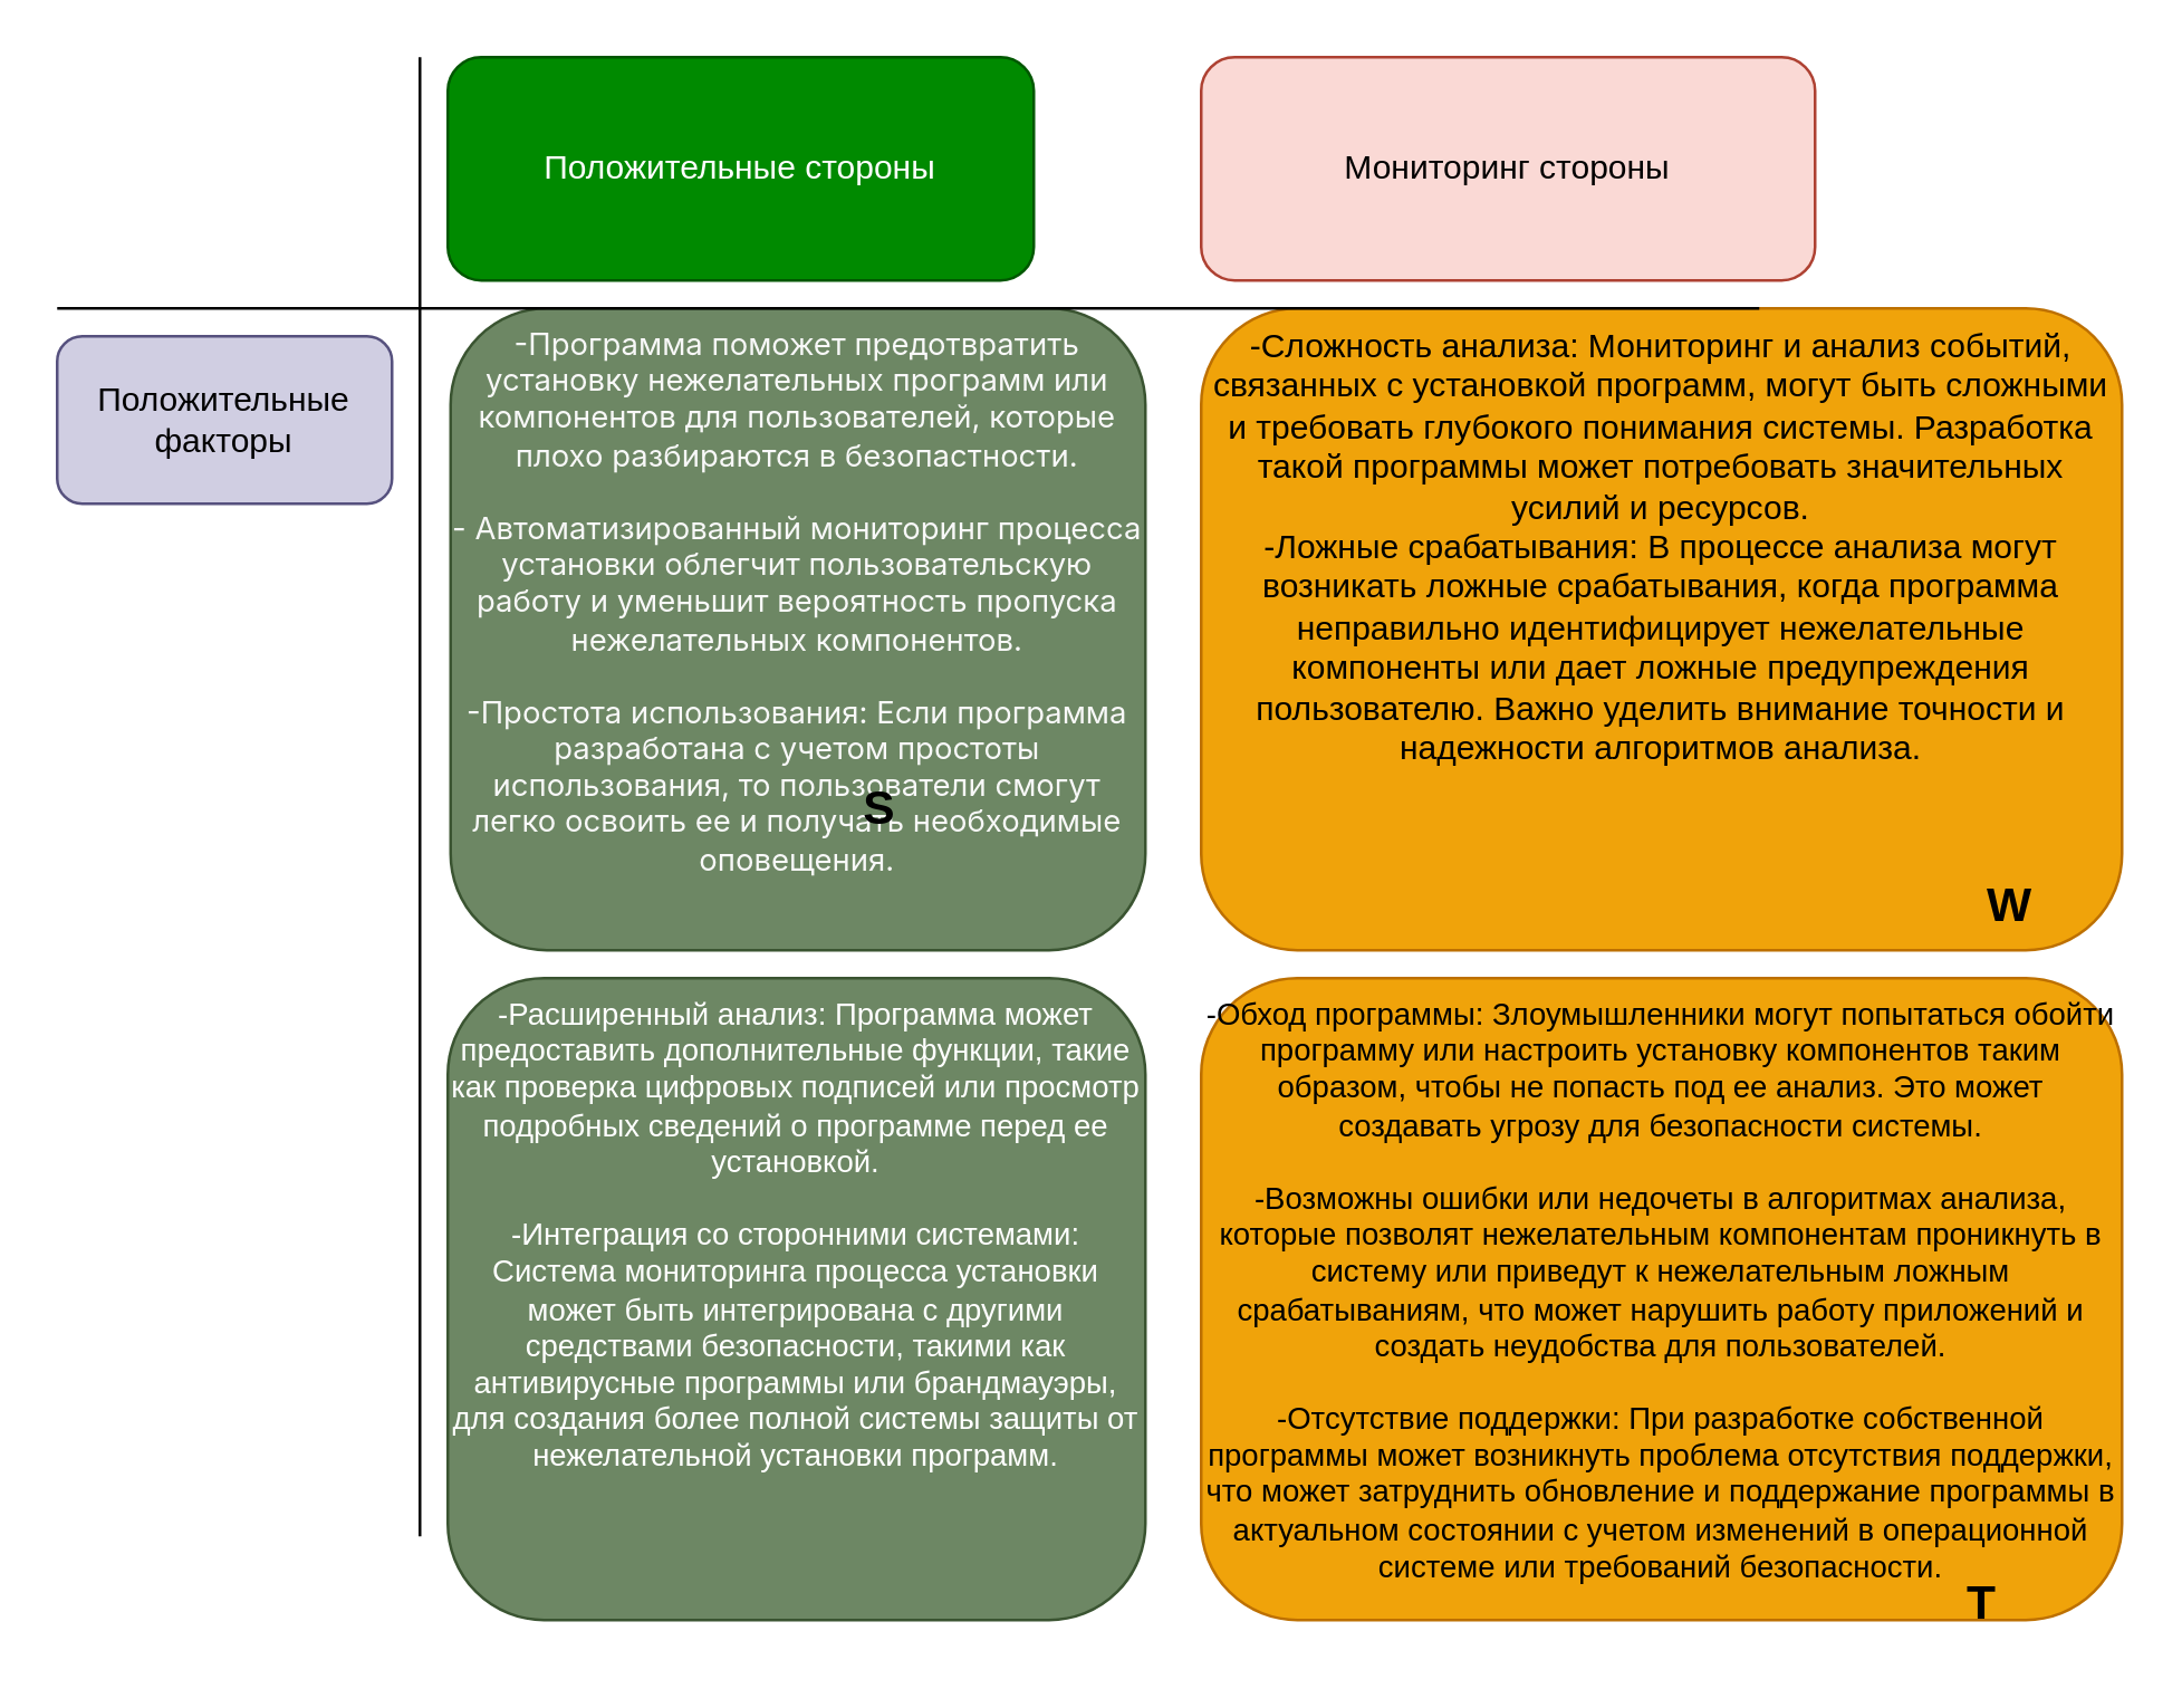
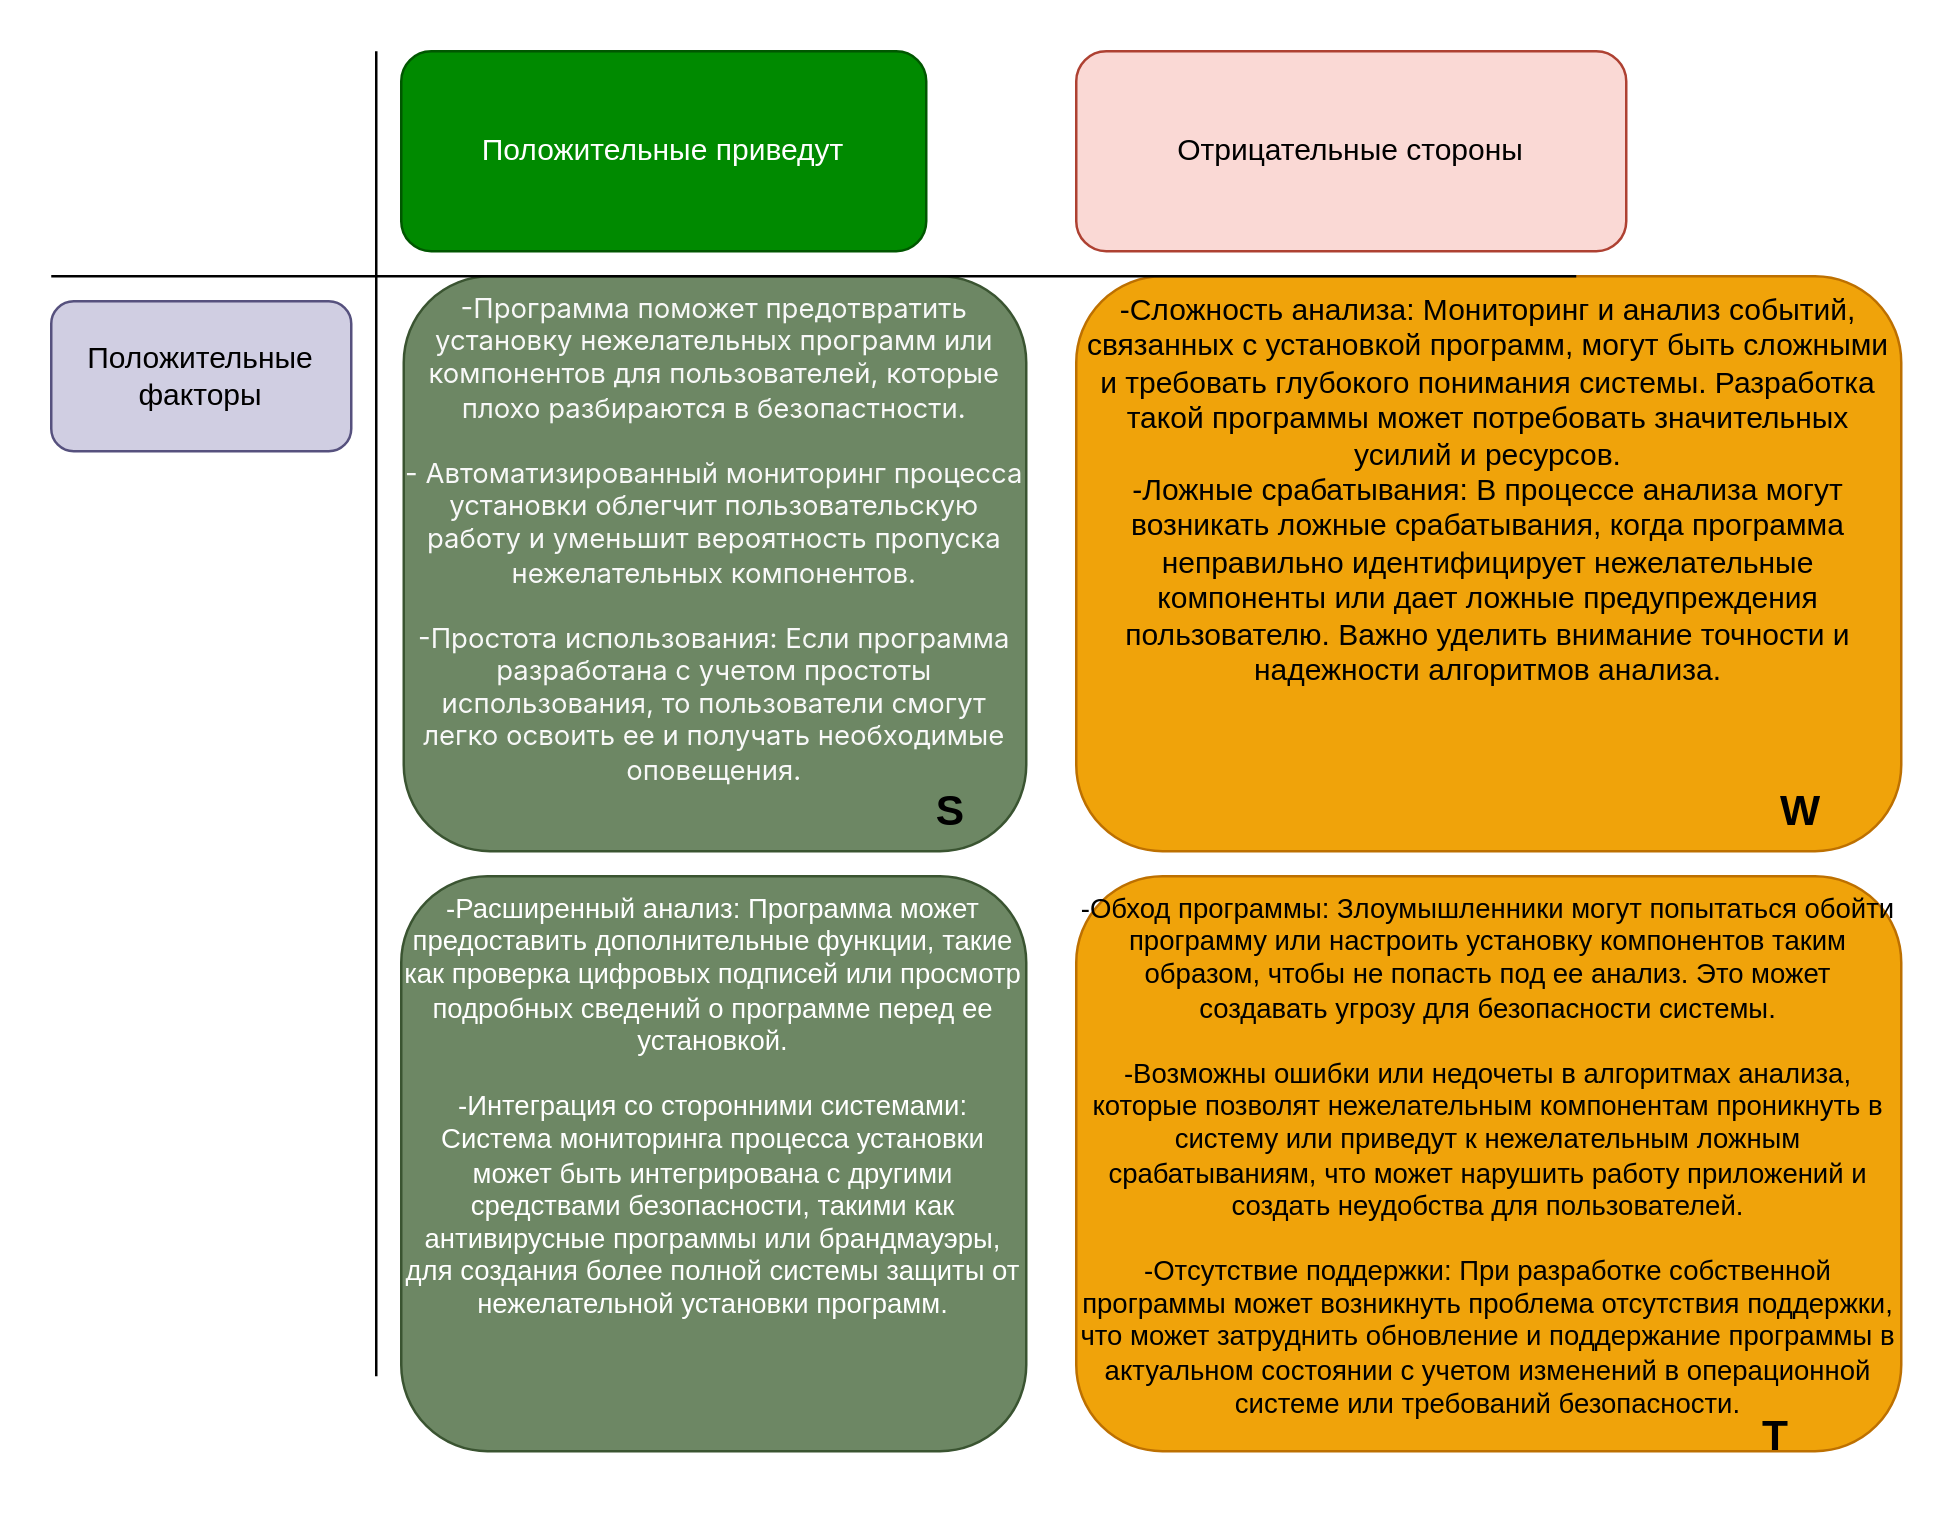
  <mxCell id="0" />
  <mxCell id="1" parent="0" />
- <mxCell id="2" value="Положительные стороны" style="rounded=1;whiteSpace=wrap;html=1;fillColor=#008a00;fontColor=#ffffff;strokeColor=#005700;" parent="1" vertex="1"><mxGeometry x="160" y="20" width="210" height="80" as="geometry" /></mxCell>
+ <mxCell id="2" value="Положительные приведут" style="rounded=1;whiteSpace=wrap;html=1;fillColor=#008a00;fontColor=#ffffff;strokeColor=#005700;" parent="1" vertex="1"><mxGeometry x="160" y="20" width="210" height="80" as="geometry" /></mxCell>
  <mxCell id="3" value="Положительные факторы" style="rounded=1;whiteSpace=wrap;html=1;fillColor=#d0cee2;strokeColor=#56517e;" parent="1" vertex="1"><mxGeometry x="20" y="120" width="120" height="60" as="geometry" /></mxCell>
- <mxCell id="4" value="Мониторинг стороны" style="rounded=1;whiteSpace=wrap;html=1;fillColor=#fad9d5;strokeColor=#ae4132;" parent="1" vertex="1"><mxGeometry x="430" y="20" width="220" height="80" as="geometry" /></mxCell>
+ <mxCell id="4" value="Отрицательные стороны" style="rounded=1;whiteSpace=wrap;html=1;fillColor=#fad9d5;strokeColor=#ae4132;" parent="1" vertex="1"><mxGeometry x="430" y="20" width="220" height="80" as="geometry" /></mxCell>
  <mxCell id="5" value="&lt;span style=&quot;orphans: 2; text-align: left; text-indent: 0px; widows: 2; text-decoration-thickness: initial; text-decoration-style: initial; text-decoration-color: initial; float: none; display: inline !important;&quot;&gt;&lt;font face=&quot;Inter, -apple-system, system-ui, Segoe UI, Roboto, Helvetica, Arial, sans-serif, Apple Color Emoji, Segoe UI Emoji, Segoe UI Symbol&quot; color=&quot;#f8f8f8&quot;&gt;-Программа поможет предотвратить установку нежелательных программ или компонентов для пользователей, которые плохо разбираются в безопастности.&lt;br&gt;&lt;/font&gt;&lt;br&gt;&lt;font face=&quot;Inter, -apple-system, system-ui, Segoe UI, Roboto, Helvetica, Arial, sans-serif, Apple Color Emoji, Segoe UI Emoji, Segoe UI Symbol&quot; color=&quot;#f8f8f8&quot;&gt;-&amp;nbsp;Автоматизированный мониторинг процесса установки облегчит пользовательскую работу и уменьшит вероятность пропуска нежелательных компонентов.&lt;/font&gt;&lt;br&gt;&lt;br&gt;&lt;font face=&quot;Inter, -apple-system, system-ui, Segoe UI, Roboto, Helvetica, Arial, sans-serif, Apple Color Emoji, Segoe UI Emoji, Segoe UI Symbol&quot; color=&quot;#f8f8f8&quot;&gt;-Простота использования: Если программа разработана с учетом простоты использования, то пользователи смогут легко освоить ее и получать необходимые оповещения.&lt;/font&gt;&lt;br&gt;&lt;/span&gt;" style="rounded=1;whiteSpace=wrap;html=1;fontSize=11;verticalAlign=top;fillColor=#6d8764;strokeColor=#3A5431;fontColor=#ffffff;" parent="1" vertex="1"><mxGeometry x="161" y="110" width="249" height="230" as="geometry" /></mxCell>
  <mxCell id="6" value="-Расширенный анализ: Программа может предоставить дополнительные функции, такие как проверка цифровых подписей или просмотр подробных сведений о программе перед ее установкой.&lt;br&gt;&lt;br&gt;-Интеграция со сторонними системами: Система мониторинга процесса установки может быть интегрирована с другими средствами безопасности, такими как антивирусные программы или брандмауэры, для создания более полной системы защиты от нежелательной установки программ.&lt;br&gt;" style="rounded=1;whiteSpace=wrap;html=1;fillColor=#6d8764;fontColor=#ffffff;strokeColor=#3A5431;fontSize=11;verticalAlign=top;align=center;" parent="1" vertex="1"><mxGeometry x="160" y="350" width="250" height="230" as="geometry" /></mxCell>
  <mxCell id="7" value="-Обход программы: Злоумышленники могут попытаться обойти программу или настроить установку компонентов таким образом, чтобы не попасть под ее анализ. Это может создавать угрозу для безопасности системы.&lt;br&gt;&lt;br&gt;-Возможны ошибки или недочеты в алгоритмах анализа, которые позволят нежелательным компонентам проникнуть в систему или приведут к нежелательным ложным срабатываниям, что может нарушить работу приложений и создать неудобства для пользователей.&lt;br&gt;&lt;br&gt;-Отсутствие поддержки: При разработке собственной программы может возникнуть проблема отсутствия поддержки, что может затруднить обновление и поддержание программы в актуальном состоянии с учетом изменений в операционной системе или требований безопасности." style="rounded=1;whiteSpace=wrap;html=1;fillColor=#f0a30a;fontColor=#000000;strokeColor=#BD7000;fontSize=11;verticalAlign=top;" parent="1" vertex="1"><mxGeometry x="430" y="350" width="330" height="230" as="geometry" /></mxCell>
  <mxCell id="8" value="&lt;font style=&quot;&quot;&gt;-Сложность анализа: Мониторинг и анализ событий, связанных с установкой программ, могут быть сложными и требовать глубокого понимания системы. Разработка такой программы может потребовать значительных усилий и ресурсов.&lt;br&gt;&lt;/font&gt;-Ложные срабатывания: В процессе анализа могут возникать ложные срабатывания, когда программа неправильно идентифицирует нежелательные компоненты или дает ложные предупреждения пользователю. Важно уделить внимание точности и надежности алгоритмов анализа." style="rounded=1;whiteSpace=wrap;html=1;fillColor=#f0a30a;fontColor=#000000;strokeColor=#BD7000;verticalAlign=top;" parent="1" vertex="1"><mxGeometry x="430" y="110" width="330" height="230" as="geometry" /></mxCell>
  <mxCell id="9" value="" style="endArrow=none;html=1;rounded=0;" parent="1" edge="1"><mxGeometry width="50" height="50" relative="1" as="geometry"><mxPoint x="20" y="110" as="sourcePoint" /><mxPoint x="630" y="110" as="targetPoint" /></mxGeometry></mxCell>
  <mxCell id="10" value="" style="endArrow=none;html=1;rounded=0;" parent="1" edge="1"><mxGeometry width="50" height="50" relative="1" as="geometry"><mxPoint x="150" y="550" as="sourcePoint" /><mxPoint x="150" y="20" as="targetPoint" /></mxGeometry></mxCell>
- <mxCell id="11" value="S" style="text;html=1;strokeColor=none;fillColor=none;align=center;verticalAlign=middle;whiteSpace=wrap;rounded=0;fontStyle=1;fontSize=17;" parent="1" vertex="1"><mxGeometry x="285" y="275" width="60" height="30" as="geometry" /></mxCell>
+ <mxCell id="11" value="S" style="text;html=1;strokeColor=none;fillColor=none;align=center;verticalAlign=middle;whiteSpace=wrap;rounded=0;fontStyle=1;fontSize=17;" parent="1" vertex="1"><mxGeometry x="350" y="310" width="60" height="30" as="geometry" /></mxCell>
  <mxCell id="12" value="W" style="text;html=1;strokeColor=none;fillColor=none;align=center;verticalAlign=middle;whiteSpace=wrap;rounded=0;fontStyle=1;fontSize=17;" parent="1" vertex="1"><mxGeometry x="690" y="310" width="60" height="30" as="geometry" /></mxCell>
  <mxCell id="13" value="T" style="text;html=1;strokeColor=none;fillColor=none;align=center;verticalAlign=middle;whiteSpace=wrap;rounded=0;fontSize=17;fontStyle=1" parent="1" vertex="1"><mxGeometry x="680" y="560" width="60" height="30" as="geometry" /></mxCell>
